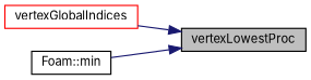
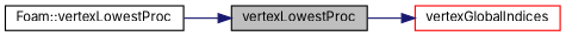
  digraph {
    fontname=Inter
    rankdir=LR
    node [color=black fontname=Inter fontsize=10 shape=record]
    edge [color=midnightblue fontname=Inter fontsize=10 labelfontname=Helvetica labelfontsize=10 style=solid]
    n1 [fillcolor=grey75 fontcolor=black height=0.2 label=vertexLowestProc style=filled width=0.4]
    n2 [color=red height=0.2 label=vertexGlobalIndices width=0.4]
-   n3 [height=0.2 label="Foam::min" width=0.4]
-   n2 -> n1
+   n3 [height=0.2 label="Foam::vertexLowestProc" width=0.4]
+   n1 -> n2
    n3 -> n1
  }
